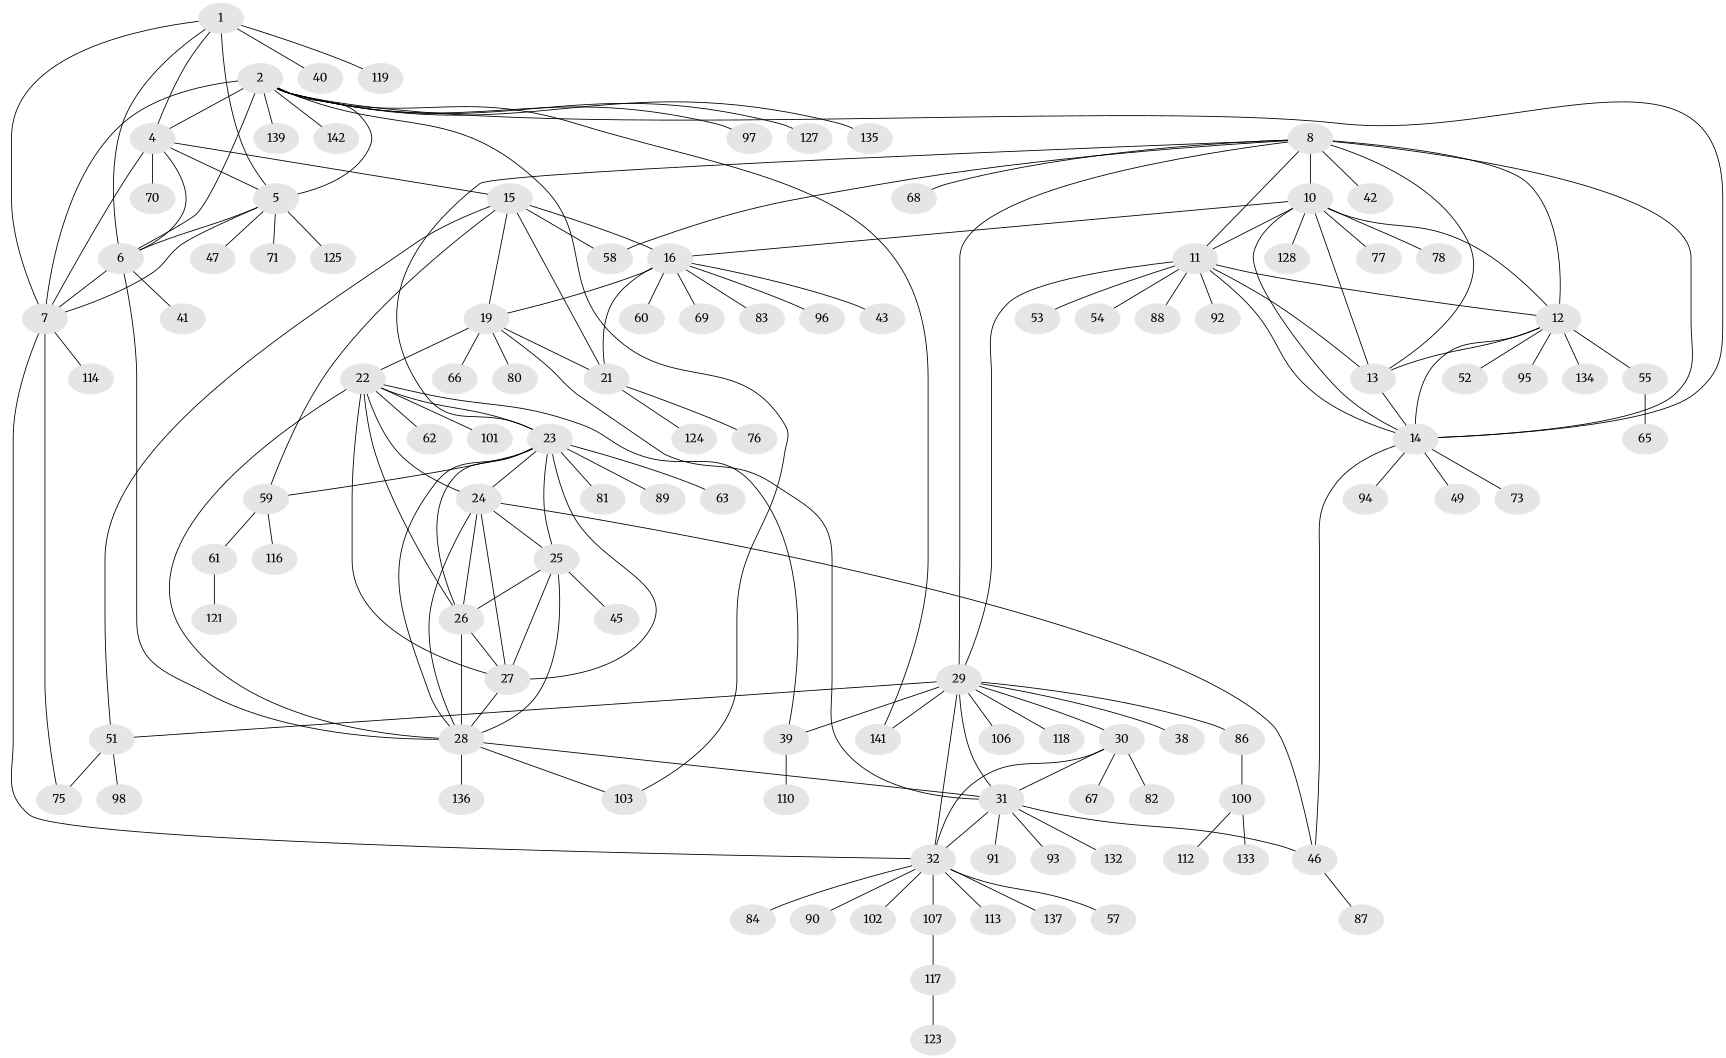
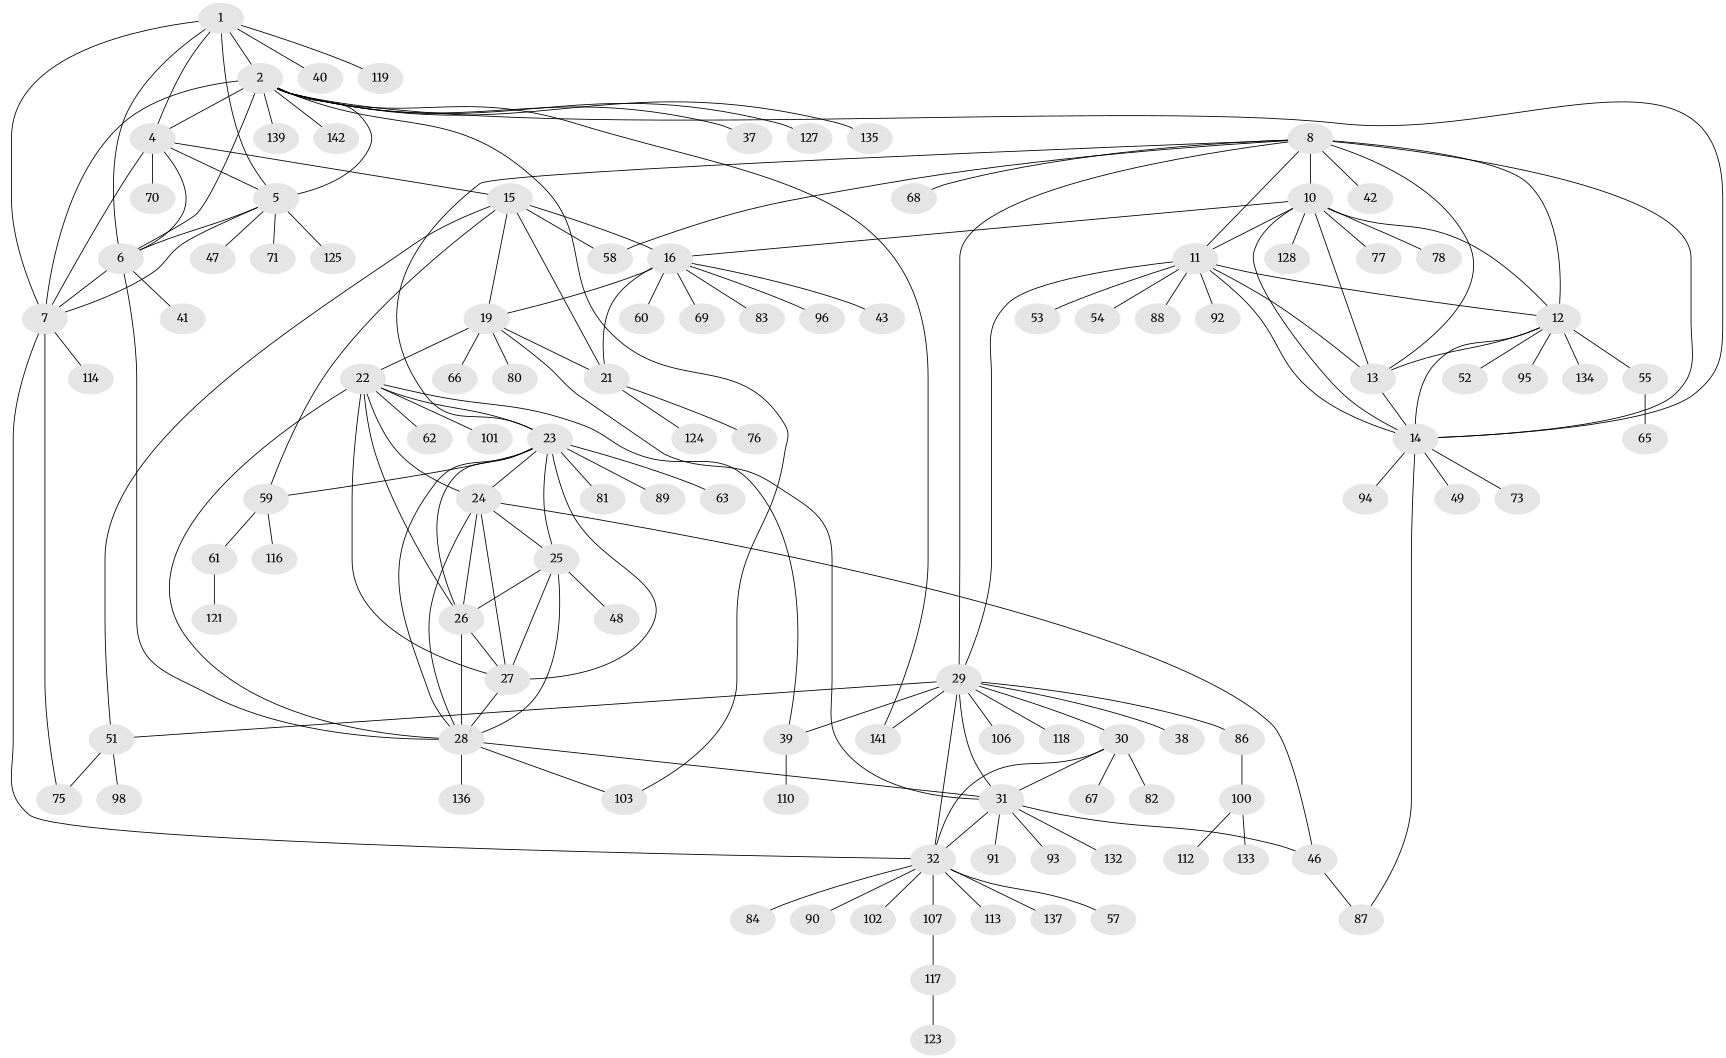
  graph {
    fontname=Merriweather
    node [color=gray90 fontname=Merriweather style=filled]
    edge [fontname=Merriweather]
    1 [super="+129"]
    2 [super="+3"]
    4
    5 [super="+48"]
    6 [super="+56"]
    7 [super="+104"]
    40
    119 [super="+122"]
    14 [super="+130"]
-   97
+   97 [label=37]
    103
    127
    135
    139
    141
    142
    15 [super="+18"]
    70
    47 [super="+85"]
    71
    125
    28 [super="+109"]
    41
    32 [super="+33"]
    75
    114
    46 [super="+99"]
    49
    73
    94
    58 [super="+108"]
    16 [super="+17"]
    19 [super="+20"]
    21 [super="+105"]
    51
    59 [super="+74"]
    31 [super="+35"]
    136
    57
    84
    90
    102 [super="+120"]
    107
    113
    137
    8 [super="+9"]
    10
    11 [super="+115"]
    12 [super="+140"]
    13
    23 [super="+50"]
    29 [super="+34"]
    42 [super="+79"]
    68
    77 [super="+126"]
    78
    128
    53
    54
    88
    92
    52
    55
    95
    134
    24 [super="+72"]
    25 [super="+36"]
    26 [super="+44"]
    27 [super="+37"]
    63
    81
    89
    39
    30
    38
    86
    106
    118
    43
    60
    69
    83
    96
    65
    87
    22 [super="+64"]
    66
    80
    76
    124
    98
    61
    116
    62 [super="+111"]
    101
    91
    93
    132
-   45
+   45 [label=48]
    110 [super="+131"]
    67
    82
    100
    117
    121
    112
    133
    123
+   1 -- 2 [weight=2]
    1 -- 4
    1 -- 5
    1 -- 6
    1 -- 7
    1 -- 40
    1 -- 119
    2 -- 4 [weight=2]
    2 -- 5 [weight=2]
    2 -- 6 [weight=2]
    2 -- 7 [weight=2]
    2 -- 14
    2 -- 97
    2 -- 103
    2 -- 127
    2 -- 135
    2 -- 139
    2 -- 141
    2 -- 142
    4 -- 5
    4 -- 6
    4 -- 7
    4 -- 15
    4 -- 70
    5 -- 6
    5 -- 7
    5 -- 47
    5 -- 71
    5 -- 125
    6 -- 7
    6 -- 28
    6 -- 41
    7 -- 32
    7 -- 75
    7 -- 114
-   14 -- 46
+   14 -- 87
    14 -- 49
    14 -- 73
    14 -- 94
    15 -- 58
    15 -- 16 [weight=4]
    15 -- 19 [weight=4]
    15 -- 21 [weight=2]
    15 -- 51
    15 -- 59
    28 -- 103
    28 -- 31
    28 -- 136
    32 -- 57
    32 -- 84
    32 -- 90
    32 -- 102
    32 -- 107
    32 -- 113
    32 -- 137
    46 -- 87
    16 -- 19 [weight=4]
    16 -- 21 [weight=2]
    16 -- 43
    16 -- 60
    16 -- 69
    16 -- 83
    16 -- 96
    19 -- 21 [weight=2]
    19 -- 31
    19 -- 22
    19 -- 66
    19 -- 80
    21 -- 76
    21 -- 124
    51 -- 75
    51 -- 98
    59 -- 61
    59 -- 116
    31 -- 32 [weight=4]
    31 -- 46
    31 -- 91
    31 -- 93
    31 -- 132
    107 -- 117
    8 -- 14 [weight=2]
    8 -- 58
    8 -- 10 [weight=2]
    8 -- 11 [weight=2]
    8 -- 12 [weight=2]
    8 -- 13 [weight=2]
    8 -- 23
    8 -- 29
    8 -- 42
    8 -- 68
    10 -- 14
    10 -- 16
    10 -- 11
    10 -- 12
    10 -- 13
    10 -- 77
    10 -- 78
    10 -- 128
    11 -- 14
    11 -- 12
    11 -- 13
    11 -- 29
    11 -- 53
    11 -- 54
    11 -- 88
    11 -- 92
    12 -- 14
    12 -- 13
    12 -- 52
    12 -- 55
    12 -- 95
    12 -- 134
    13 -- 14
    23 -- 28
    23 -- 59
    23 -- 24
    23 -- 25
    23 -- 26
    23 -- 27
    23 -- 63
    23 -- 81
    23 -- 89
    29 -- 141
    29 -- 32 [weight=4]
    29 -- 51
    29 -- 31 [weight=4]
    29 -- 39
    29 -- 30 [weight=2]
    29 -- 38
    29 -- 86
    29 -- 106
    29 -- 118
    55 -- 65
    24 -- 28
    24 -- 46
    24 -- 25
    24 -- 26
    24 -- 27
    25 -- 28
    25 -- 26
    25 -- 27
    25 -- 45
    26 -- 28
    26 -- 27
    27 -- 28
    39 -- 110
    30 -- 32 [weight=2]
    30 -- 31 [weight=2]
    30 -- 67
    30 -- 82
    86 -- 100
    22 -- 28
    22 -- 23
    22 -- 24
    22 -- 26
    22 -- 27
    22 -- 39
    22 -- 62
    22 -- 101
    61 -- 121
    100 -- 112
    100 -- 133
    117 -- 123
  }
